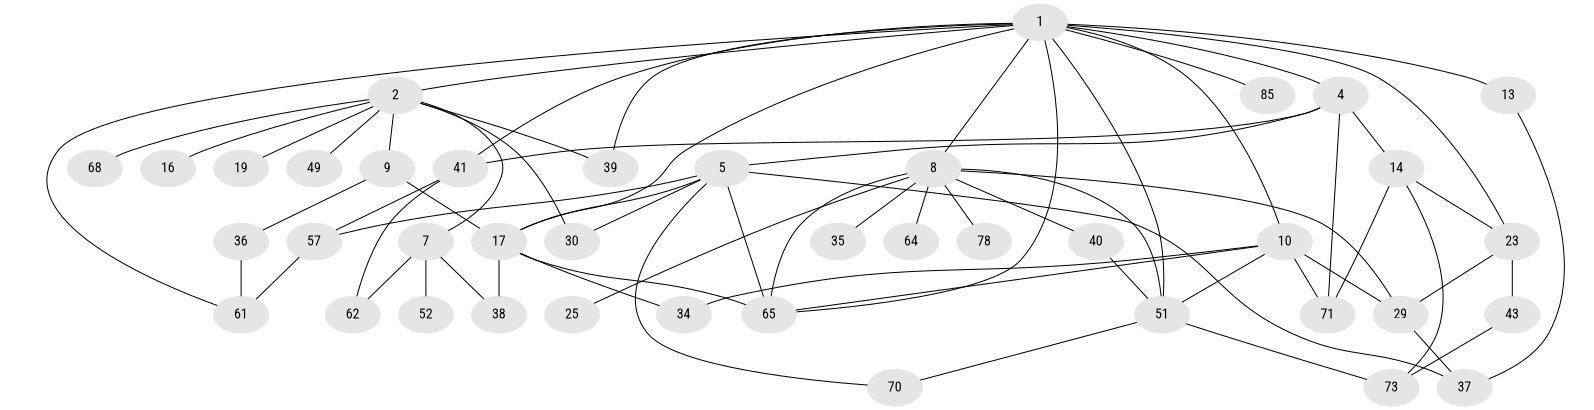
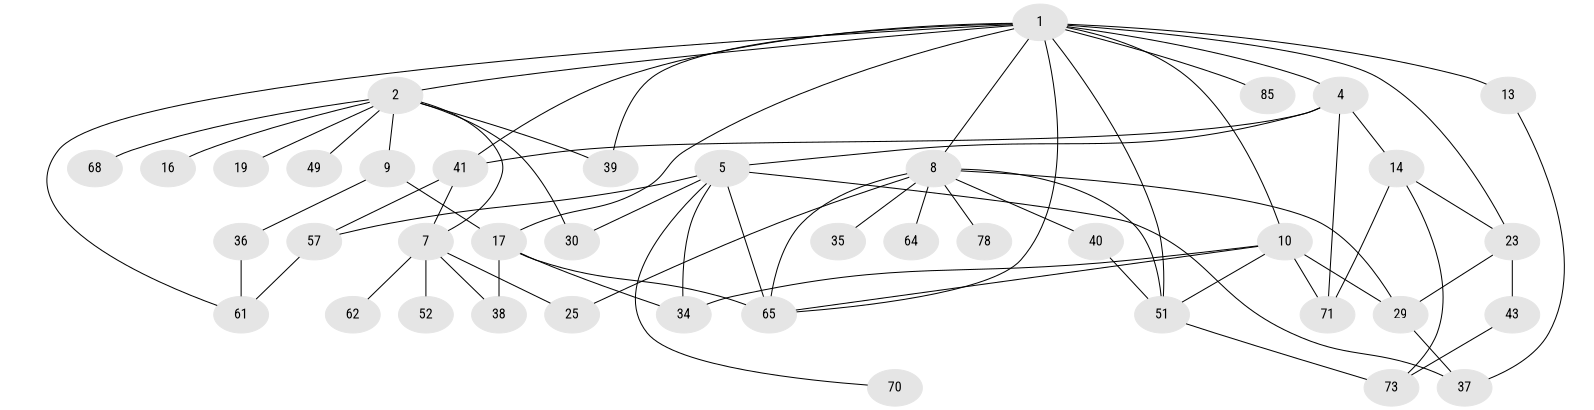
  graph {
    fontname="Roboto Condensed"
    node [color=gray90 fontname="Roboto Condensed" style=filled]
    edge [fontname="Roboto Condensed"]
    1 [super="+3+11"]
    2 [super="+6+34+18"]
    4
    8 [super="+72+27+33+20"]
    10 [super="+26+66"]
    13 [super="+46"]
    17 [super="+59"]
    23
    39 [super="+76"]
    41 [super="+53"]
    n11 [label=85]
    51 [super="+63"]
    61
    65
    7 [super="+12"]
    9 [super="+28"]
    16
    19 [super="+67"]
    30
    49
    68
    5 [super="+81+56+50"]
    14 [super="+44"]
    71
    25
    29 [super="+31"]
    35
    40
    64
    78
    n31 [label=34]
    37 [super="+58"]
    38 [super="+48"]
    43
    57
    62 [super="+75"]
    70
    73 [super="+80"]
    52
    36
    1 -- 2 [weight=2]
    1 -- 4
    1 -- 8
    1 -- 10
    1 -- 13 [weight=2]
    1 -- 17
    1 -- 23
    1 -- 39
    1 -- 41
    1 -- n11
    1 -- 51
    1 -- 61
    1 -- 65
    2 -- 39
    2 -- 7
    2 -- 9
    2 -- 16
    2 -- 19
    2 -- 30
    2 -- 49
    2 -- 68
    4 -- 41
    4 -- 5
    4 -- 14
    4 -- 71
    8 -- 51
    8 -- 65
    8 -- 25
    8 -- 29
    8 -- 35
    8 -- 40
    8 -- 64 [weight=2]
    8 -- 78
    10 -- 51
    10 -- 65
    10 -- 71
    10 -- 29 [weight=2]
    10 -- n31
    13 -- 37
    17 -- 65 [weight=2]
    17 -- n31
    17 -- 38
    23 -- 29
    23 -- 43
    41 -- 57
-   41 -- 62
-   51 -- 70
+   41 -- 7
    51 -- 73
+   7 -- 25
    7 -- 38
    7 -- 62
    7 -- 52
    9 -- 17
    9 -- 36
-   5 -- 17
+   5 -- n31
    5 -- 65
    5 -- 30
    5 -- 37
    5 -- 57
    5 -- 70
    14 -- 23
    14 -- 71
    14 -- 73
    29 -- 37
    40 -- 51
    43 -- 73
    57 -- 61
    36 -- 61
  }
